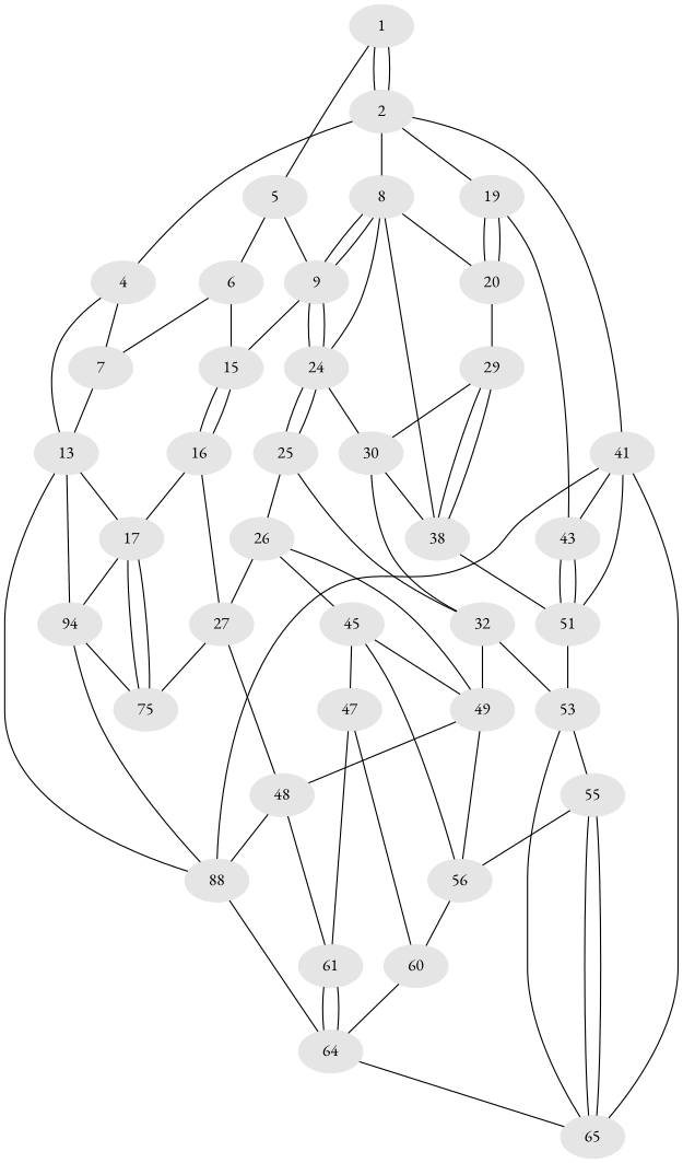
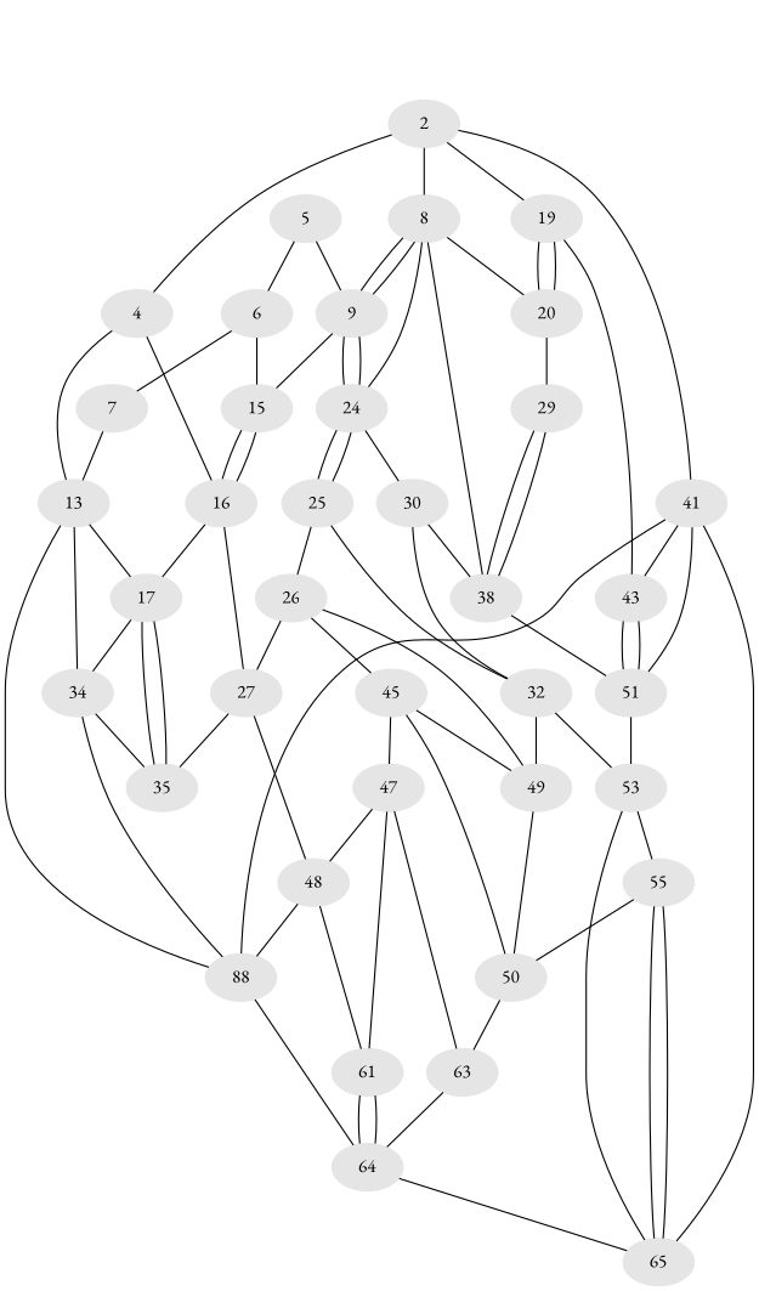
  graph {
    fontname="EB Garamond"
    node [color=gray90 fontname="EB Garamond" style=filled]
    edge [fontname="EB Garamond"]
    2 [super="+3"]
-   1
    5 [super="+11"]
    4
    8 [super="+21"]
    19 [super="+39"]
    41 [super="+42"]
    6 [super="+12"]
    9 [super="+10"]
    7
    13 [super="+14"]
    20
    24 [super="+28"]
    38 [super="+40"]
    43
    n16 [label=88 super="+59"]
    51 [super="+52"]
    65 [super="+67"]
    17 [super="+18"]
-   34 [super="+36" label=94]
+   34 [super="+36"]
    15 [super="+22"]
    16 [super="+23"]
    29
    25
    30 [super="+31"]
-   35 [label=75]
+   35
    64 [super="+66"]
    27 [super="+37"]
    48 [super="+57"]
    26 [super="+44"]
    32 [super="+33"]
    45 [super="+46"]
    49 [super="+50"]
    53 [super="+54"]
    47 [super="+60"]
-   56 [super="+62"]
+   56 [super="+62" label=50]
    61
    55
-   63 [label=60]
+   63
    2 -- 4
    2 -- 8
    2 -- 19
    2 -- 41
-   1 -- 2
-   1 -- 2
-   1 -- 5
    5 -- 6 [weight=2]
    5 -- 9
-   4 -- 7
+   4 -- 16
    4 -- 13
    8 -- 9
    8 -- 9
    8 -- 20
    8 -- 24
    8 -- 38
    19 -- 20
    19 -- 20
    19 -- 43
    41 -- 43
    41 -- n16
    41 -- 51
    41 -- 65
    6 -- 7
    6 -- 15
    9 -- 24
    9 -- 24
    9 -- 15
    7 -- 13
    13 -- n16
    13 -- 17
    13 -- 34
    20 -- 29
    24 -- 25
    24 -- 25
    24 -- 30
    38 -- 51
    43 -- 51
    43 -- 51
    n16 -- 64
    51 -- 53
    17 -- 34
    17 -- 35
    17 -- 35
    34 -- n16
    34 -- 35
    15 -- 16 [weight=2]
    15 -- 16
    16 -- 17
    16 -- 27
    29 -- 38
    29 -- 38
-   29 -- 30
    25 -- 26
    25 -- 32
    30 -- 38
    30 -- 32
    64 -- 65
    27 -- 35
    27 -- 48
    48 -- n16
    48 -- 61
    26 -- 27
    26 -- 45
    26 -- 49
    32 -- 49
    32 -- 53
    45 -- 49
    45 -- 47
    45 -- 56
    49 -- 56
    53 -- 65
    53 -- 55
-   49 -- 48
+   47 -- 48
    47 -- 61
    47 -- 63
    56 -- 63
    61 -- 64
    61 -- 64
    55 -- 65
    55 -- 65
    55 -- 56
    63 -- 64
  }
